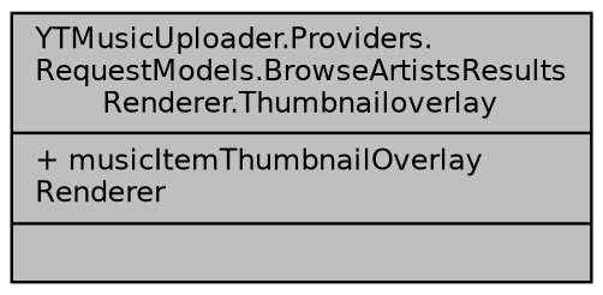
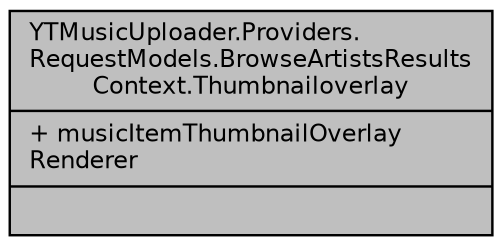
  digraph {
-   n1 [color=black fillcolor=grey75 fontcolor=black fontname=Helvetica fontsize=10 height=0.2 label="{YTMusicUploader.Providers.\lRequestModels.BrowseArtistsResults\lRenderer.Thumbnailoverlay\n|+ musicItemThumbnailOverlay\lRenderer\l|}" shape=record style=filled width=0.4]
+   n1 [color=black fillcolor=grey75 fontcolor=black fontname=Helvetica fontsize=10 height=0.2 label="{YTMusicUploader.Providers.\lRequestModels.BrowseArtistsResults\lContext.Thumbnailoverlay\n|+ musicItemThumbnailOverlay\lRenderer\l|}" shape=record style=filled width=0.4]
  }
